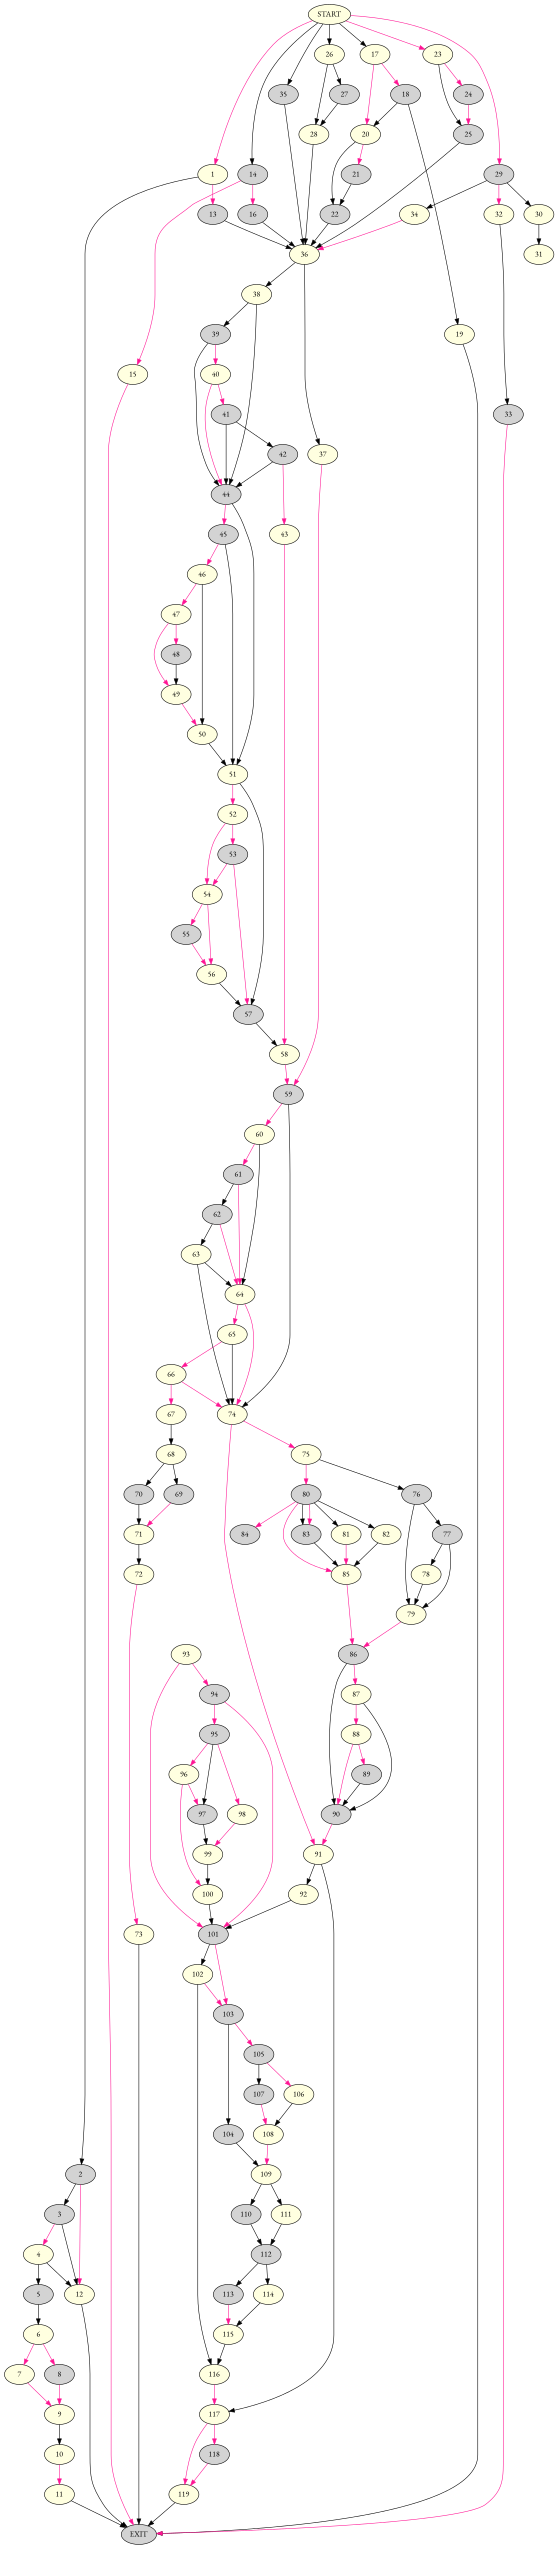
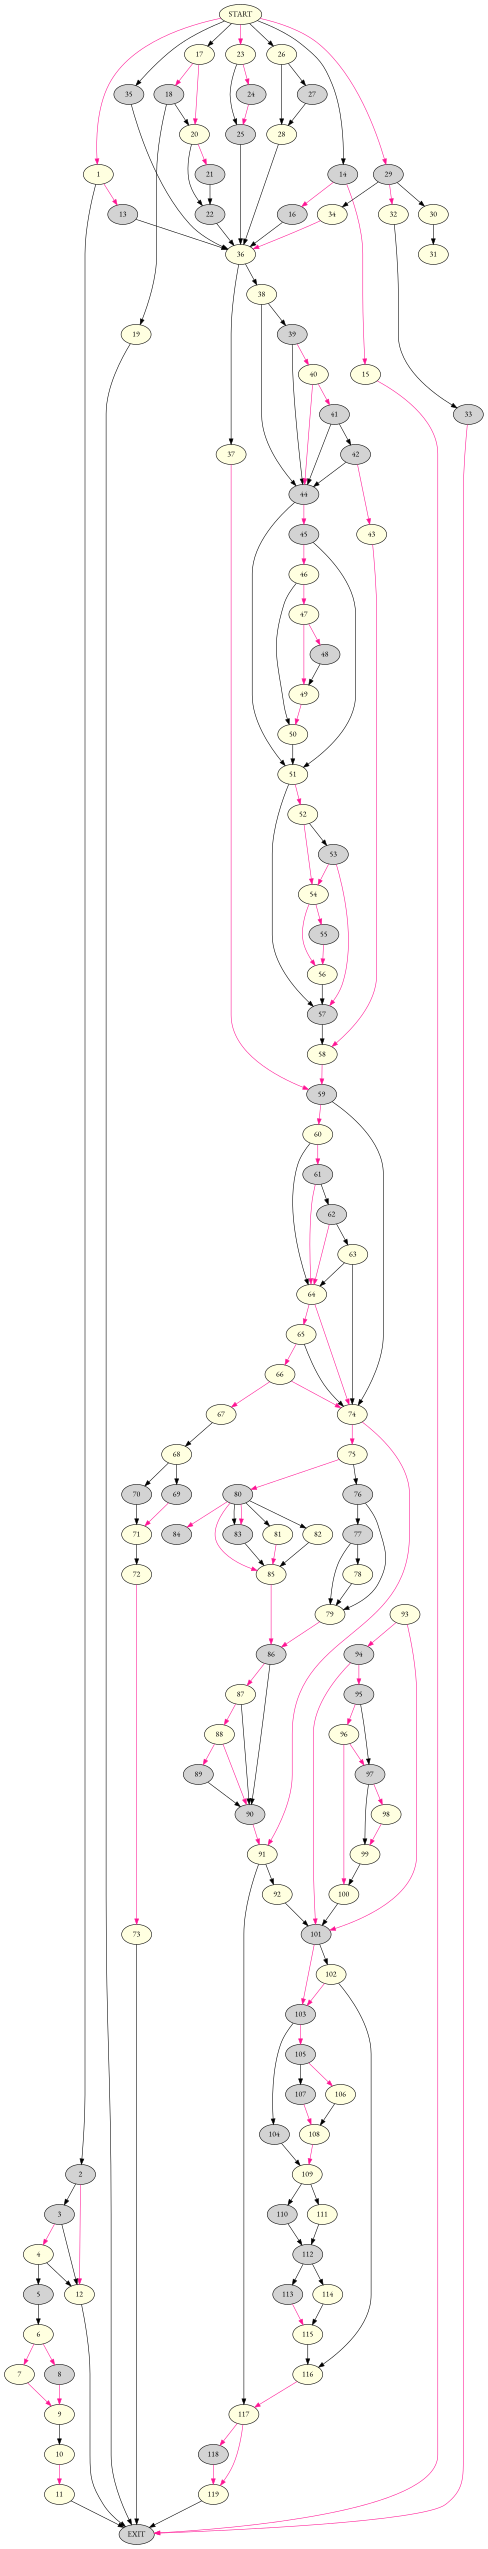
  digraph {
    fontname="EB Garamond"
    node [fillcolor=lightyellow fontname="EB Garamond" style=filled]
    edge [color=black fontname="EB Garamond"]
    n1 [label=START]
    1
    14 [fillcolor=lightgrey]
    17
    23
    26
    29 [fillcolor=lightgrey]
    35 [fillcolor=lightgrey]
    2 [fillcolor=lightgrey]
    13 [fillcolor=lightgrey]
    15
    16 [fillcolor=lightgrey]
    18 [fillcolor=lightgrey]
    20
    24 [fillcolor=lightgrey]
    25 [fillcolor=lightgrey]
    27 [fillcolor=lightgrey]
    28
    30
    34
    32
    36
    3 [fillcolor=lightgrey]
    12
    4
    n26 [fillcolor=lightgrey label=EXIT]
    5 [fillcolor=lightgrey]
    6
    7
    8 [fillcolor=lightgrey]
    9
    10
    11
    37
    38
    19
    21 [fillcolor=lightgrey]
    22 [fillcolor=lightgrey]
    31
    33 [fillcolor=lightgrey]
    59 [fillcolor=lightgrey]
    39 [fillcolor=lightgrey]
    44 [fillcolor=lightgrey]
    60
    74
    40
    45 [fillcolor=lightgrey]
    51
    41 [fillcolor=lightgrey]
    42 [fillcolor=lightgrey]
    43
    58
    46
    52
    57 [fillcolor=lightgrey]
    47
    50
    48 [fillcolor=lightgrey]
    49
    53 [fillcolor=lightgrey]
    54
    55 [fillcolor=lightgrey]
    56
    61 [fillcolor=lightgrey]
    64
    75
    91
    62 [fillcolor=lightgrey]
    65
    63
    66
    67
    68
    69 [fillcolor=lightgrey]
    70 [fillcolor=lightgrey]
    71
    72
    73
    76 [fillcolor=lightgrey]
    80 [fillcolor=lightgrey]
    92
    117
    77 [fillcolor=lightgrey]
    79
    81
    82
    83 [fillcolor=lightgrey]
    84 [fillcolor=lightgrey]
    85
    78
    86 [fillcolor=lightgrey]
    87
    90 [fillcolor=lightgrey]
    88
    89 [fillcolor=lightgrey]
    101 [fillcolor=lightgrey]
    118 [fillcolor=lightgrey]
    119
    93
    94 [fillcolor=lightgrey]
    102
    103 [fillcolor=lightgrey]
    95 [fillcolor=lightgrey]
    96
    97 [fillcolor=lightgrey]
    100
    98
    99
    116
    104 [fillcolor=lightgrey]
    105 [fillcolor=lightgrey]
    109
    106
    107 [fillcolor=lightgrey]
    110 [fillcolor=lightgrey]
    111
    108
    112 [fillcolor=lightgrey]
    113 [fillcolor=lightgrey]
    114
    115
    n1 -> 1 [color=deeppink]
    n1 -> 14 [tailport=s2]
    n1 -> 17 [tailport=s3]
    n1 -> 23 [color=deeppink tailport=s4]
    n1 -> 26 [tailport=s5]
    n1 -> 29 [color=deeppink tailport=s6]
    n1 -> 35
    1 -> 2
    1 -> 13 [color=deeppink]
    14 -> 15 [color=deeppink]
    14 -> 16 [color=deeppink]
    17 -> 18 [color=deeppink]
    17 -> 20 [color=deeppink]
    23 -> 24 [color=deeppink]
    23 -> 25
    26 -> 27
    26 -> 28
    29 -> 30
    29 -> 34
    29 -> 32 [color=deeppink]
    35 -> 36
    2 -> 3
    2 -> 12 [color=deeppink]
    13 -> 36
    15 -> n26 [color=deeppink]
    16 -> 36
    18 -> 20
    18 -> 19
    20 -> 21 [color=deeppink]
    20 -> 22
    24 -> 25 [color=deeppink]
    25 -> 36
    27 -> 28
    28 -> 36
    30 -> 31
    34 -> 36 [color=deeppink]
    32 -> 33
    36 -> 37
    36 -> 38
    3 -> 12
    3 -> 4 [color=deeppink]
    12 -> n26
    4 -> 12
    4 -> 5
    5 -> 6
    6 -> 7 [color=deeppink]
    6 -> 8 [color=deeppink]
    7 -> 9 [color=deeppink]
    8 -> 9 [color=deeppink]
    9 -> 10
    10 -> 11 [color=deeppink]
    11 -> n26
    37 -> 59 [color=deeppink]
    38 -> 39
    38 -> 44
    19 -> n26
    21 -> 22
    22 -> 36
    33 -> n26 [color=deeppink]
    59 -> 60 [color=deeppink]
    59 -> 74
    39 -> 44
    39 -> 40 [color=deeppink]
    44 -> 45 [color=deeppink]
    44 -> 51
    60 -> 61 [color=deeppink]
    60 -> 64
    74 -> 75 [color=deeppink]
    74 -> 91 [color=deeppink]
    40 -> 44 [color=deeppink]
    40 -> 41 [color=deeppink]
    45 -> 51
    45 -> 46 [color=deeppink]
    51 -> 52 [color=deeppink]
    51 -> 57
    41 -> 44
    41 -> 42
    42 -> 44
    42 -> 43 [color=deeppink]
    43 -> 58 [color=deeppink]
    58 -> 59 [color=deeppink]
    46 -> 47 [color=deeppink]
    46 -> 50
-   52 -> 53 [color=deeppink]
+   52 -> 53
    52 -> 54 [color=deeppink]
    57 -> 58
    47 -> 48 [color=deeppink]
    47 -> 49 [color=deeppink]
    50 -> 51
    48 -> 49
    49 -> 50 [color=deeppink]
    53 -> 57 [color=deeppink]
    53 -> 54 [color=deeppink]
    54 -> 55 [color=deeppink]
    54 -> 56 [color=deeppink]
    55 -> 56 [color=deeppink]
    56 -> 57
    61 -> 64 [color=deeppink]
    61 -> 62
    64 -> 74 [color=deeppink]
    64 -> 65 [color=deeppink]
    75 -> 76
    75 -> 80 [color=deeppink]
    91 -> 92
    91 -> 117
    62 -> 64 [color=deeppink]
    62 -> 63
    65 -> 74
    65 -> 66 [color=deeppink]
    63 -> 74
    63 -> 64
    66 -> 74 [color=deeppink]
    66 -> 67 [color=deeppink]
    67 -> 68
    68 -> 69
    68 -> 70
    69 -> 71 [color=deeppink]
    70 -> 71
    71 -> 72
    72 -> 73 [color=deeppink]
    73 -> n26
    76 -> 77
    76 -> 79
    80 -> 81 [tailport=s2]
    80 -> 82 [tailport=s3]
    80 -> 83 [tailport=s4]
    80 -> 83 [color=deeppink tailport=s5]
    80 -> 84 [color=deeppink]
    80 -> 85 [color=deeppink]
    92 -> 101
    117 -> 118 [color=deeppink]
    117 -> 119 [color=deeppink]
    77 -> 79
    77 -> 78
    79 -> 86 [color=deeppink]
    81 -> 85 [color=deeppink]
    82 -> 85
    83 -> 85
    85 -> 86 [color=deeppink]
    78 -> 79
    86 -> 87 [color=deeppink]
    86 -> 90
    87 -> 90
    87 -> 88 [color=deeppink]
    90 -> 91 [color=deeppink]
    88 -> 90 [color=deeppink]
    88 -> 89 [color=deeppink]
    89 -> 90
    101 -> 102
    101 -> 103 [color=deeppink]
    118 -> 119 [color=deeppink]
    119 -> n26
    93 -> 101 [color=deeppink]
    93 -> 94 [color=deeppink]
    94 -> 101 [color=deeppink]
    94 -> 95 [color=deeppink]
    102 -> 103 [color=deeppink]
    102 -> 116
    103 -> 104
    103 -> 105 [color=deeppink]
    95 -> 96 [color=deeppink]
    95 -> 97
    96 -> 97 [color=deeppink]
    96 -> 100 [color=deeppink]
-   95 -> 98 [color=deeppink]
+   97 -> 98 [color=deeppink]
    97 -> 99
    100 -> 101
    98 -> 99 [color=deeppink]
    99 -> 100
    116 -> 117 [color=deeppink]
    104 -> 109
    105 -> 106 [color=deeppink]
    105 -> 107
    109 -> 110
    109 -> 111
    106 -> 108
    107 -> 108 [color=deeppink]
    110 -> 112
    111 -> 112
    108 -> 109 [color=deeppink]
    112 -> 113
    112 -> 114
    113 -> 115 [color=deeppink]
    114 -> 115
    115 -> 116
  }
